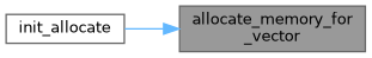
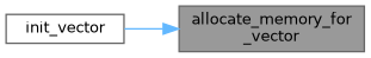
  digraph {
    rankdir=RL
    fontname="DejaVu Sans"
    node [fontname="DejaVu Sans" fontsize=10 shape=box style=filled]
    n1 [color=gray40 fillcolor=grey60 fontcolor=black height=0.2 label="allocate_memory_for\l_vector" width=0.4]
-   n2 [color=grey40 fillcolor=white height=0.2 label=init_allocate width=0.4]
+   n2 [color=grey40 fillcolor=white height=0.2 label=init_vector width=0.4]
    n1 -> n2 [color=steelblue1 dir=back fontname="DejaVu Sans" fontsize=10 labelfontname=Helvetica labelfontsize=10 style=solid]
  }
